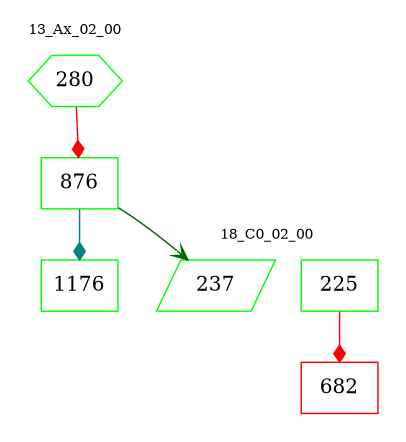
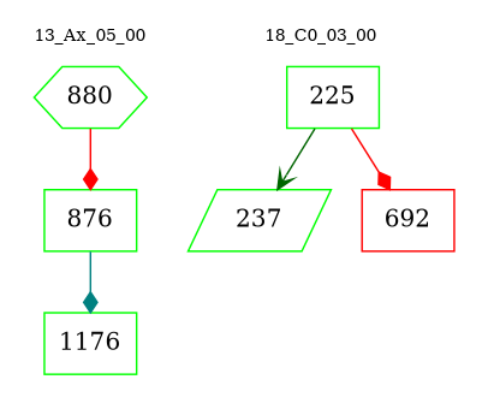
  digraph {
    node [color=green shape=box]
    edge [arrowhead=diamond color=red]
    n1 [label=876]
    n2 [label=1176]
-   n3 [label=280 shape=hexagon]
+   n3 [label=880 shape=hexagon]
    n4 [label=225]
    n5 [label=237 shape=parallelogram]
-   n6 [color=red label=682]
+   n6 [color=red label=692]
    subgraph cluster_1 {
      color=white
      fontsize=10
-     label="13_Ax_02_00"
+     label="13_Ax_05_00"
      n1
      n2
      n3
    }
    subgraph cluster_2 {
      color=white
      fontsize=10
-     label="18_C0_02_00"
+     label="18_C0_03_00"
      n4
      n5
      n6
    }
    n1 -> n2 [color=teal]
    n3 -> n1
-   n1 -> n5 [arrowhead=vee color=darkgreen]
+   n4 -> n5 [arrowhead=vee color=darkgreen]
    n4 -> n6
  }
